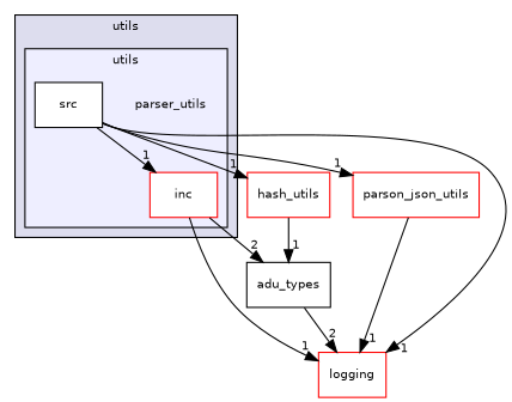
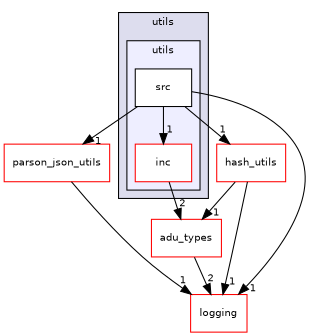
  digraph {
    compound=true
    node [fontname=Helvetica fontsize=10 shape=box color=red fillcolor=white style=filled]
    edge [headlabel=1 labeldistance=1.5 labelfontname=Helvetica labelfontsize=10]
-   n1 [label=parser_utils shape=plaintext color="" fillcolor="" style=""]
    n2 [label=inc]
    n3 [color=black label=src]
-   n4 [color=black label=adu_types]
+   n4 [label=adu_types]
    n5 [label=parson_json_utils]
    n6 [label=logging]
    n7 [label=hash_utils]
    subgraph cluster_1 {
      bgcolor="#ddddee"
      fontname=Helvetica
      fontsize=10
      label=utils
      pencolor=black
      subgraph cluster_2 {
        bgcolor="#eeeeff"
        fontname=Helvetica
        fontsize=10
        pencolor=black
-       n1
        n2
        n3
      }
    }
    n2 -> n4 [headlabel=2]
    n3 -> n2
    n3 -> n5
    n3 -> n6
    n3 -> n7
    n4 -> n6 [headlabel=2]
    n5 -> n6
    n7 -> n4
-   n2 -> n6
+   n7 -> n6
  }
